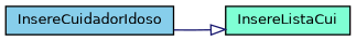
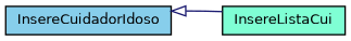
  digraph {
    rankdir=LR
    node [color=black fontname=Helvetica fontsize=10 shape=record style=filled]
    n1 [fillcolor=skyblue fontcolor=black height=0.2 label=InsereCuidadorIdoso width=0.4]
    n2 [fillcolor=aquamarine height=0.2 label=InsereListaCui width=0.4]
-   n1 -> n2 [color=midnightblue fontname=Helvetica fontsize=10 labelfontname=Helvetica labelfontsize=10 style=solid arrowhead=onormal]
+   n2 -> n1 [color=midnightblue fontname=Helvetica fontsize=10 labelfontname=Helvetica labelfontsize=10 style=solid arrowhead=onormal]
  }
